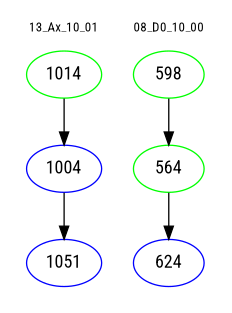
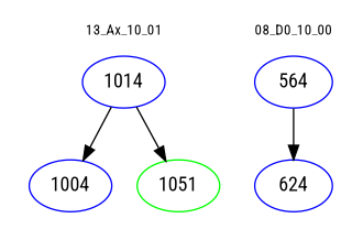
  digraph {
    fontname="Roboto Condensed"
    node [color=green fontname="Roboto Condensed"]
    edge [color=black fontname="Roboto Condensed"]
-   n1 [label=1014]
+   n1 [color=blue label=1014]
    n2 [color=blue label=1004]
-   n3 [color=blue label=1051]
-   n4 [label=598]
-   n5 [label=564]
+   n3 [label=1051]
+   n5 [color=blue label=564]
    n6 [color=blue label=624]
    subgraph cluster_1 {
      color=white
      fontsize=10
      label="13_Ax_10_01"
      n1
      n2
      n3
    }
    subgraph cluster_2 {
      color=white
      fontsize=10
      label="08_D0_10_00"
-     n4
      n5
      n6
    }
    n1 -> n2
-   n2 -> n3
-   n4 -> n5
+   n1 -> n3
    n5 -> n6
  }
